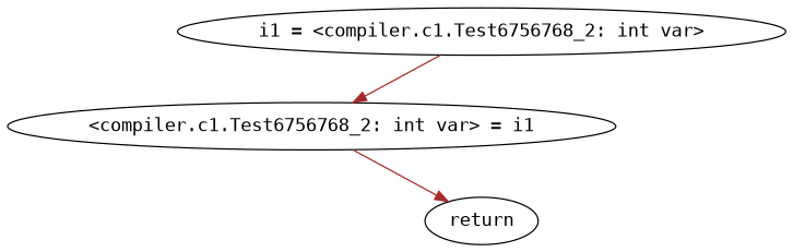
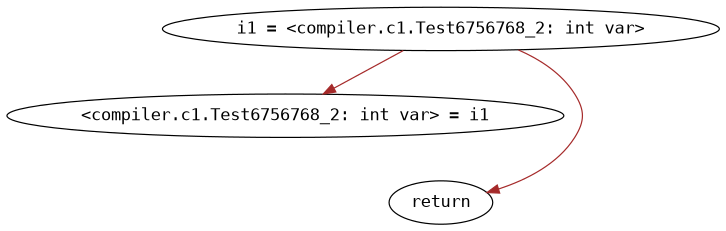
  digraph {
    fontname="DejaVu Sans Mono"
    node [fontname="DejaVu Sans Mono"]
    edge [color=brown fontname="DejaVu Sans Mono"]
    "i1 = <compiler.c1.Test6756768_2: int var>"
    "<compiler.c1.Test6756768_2: int var> = i1"
    return
    "i1 = <compiler.c1.Test6756768_2: int var>" -> "<compiler.c1.Test6756768_2: int var> = i1"
-   "<compiler.c1.Test6756768_2: int var> = i1" -> return
+   "i1 = <compiler.c1.Test6756768_2: int var>" -> return
  }
